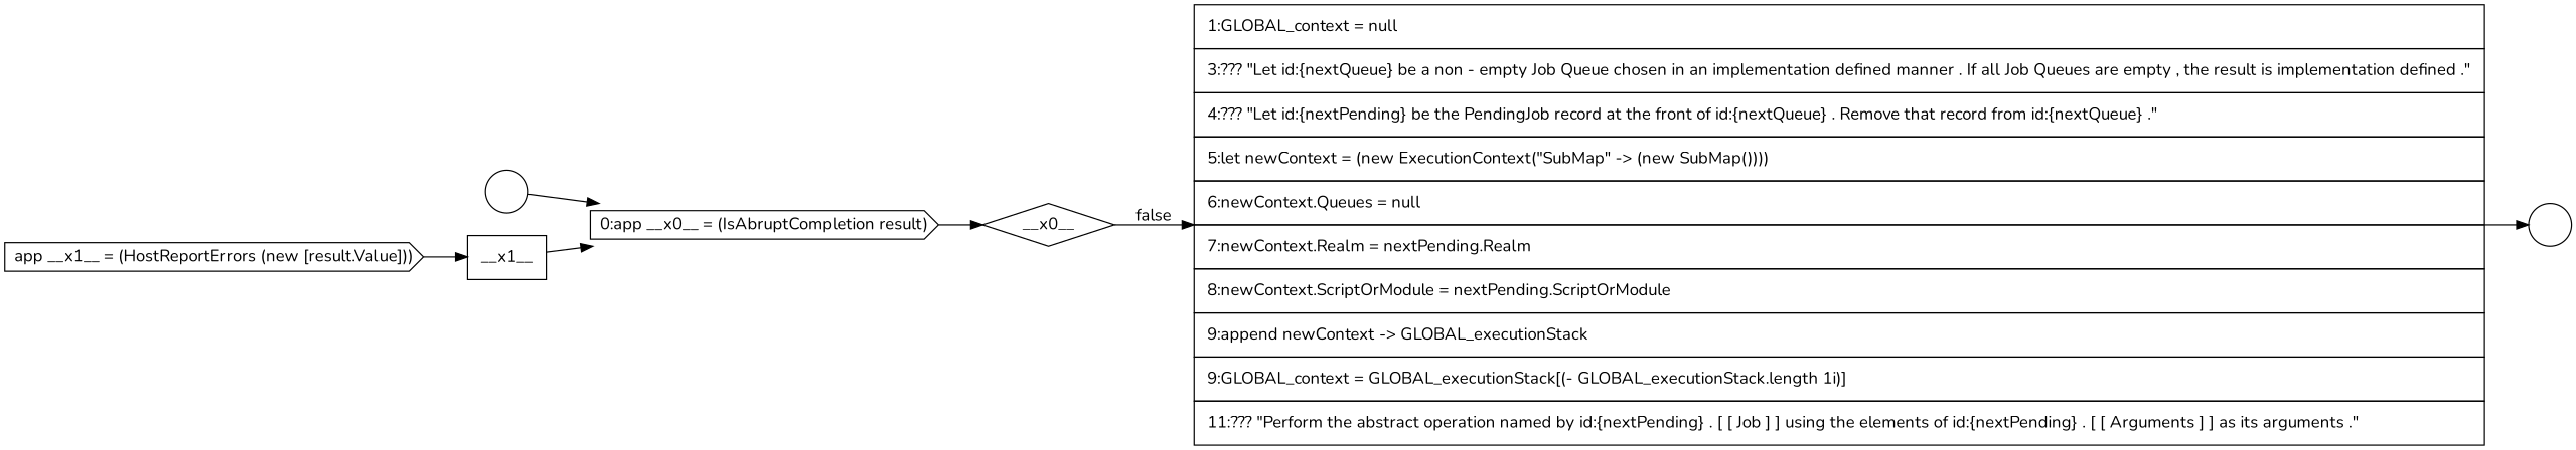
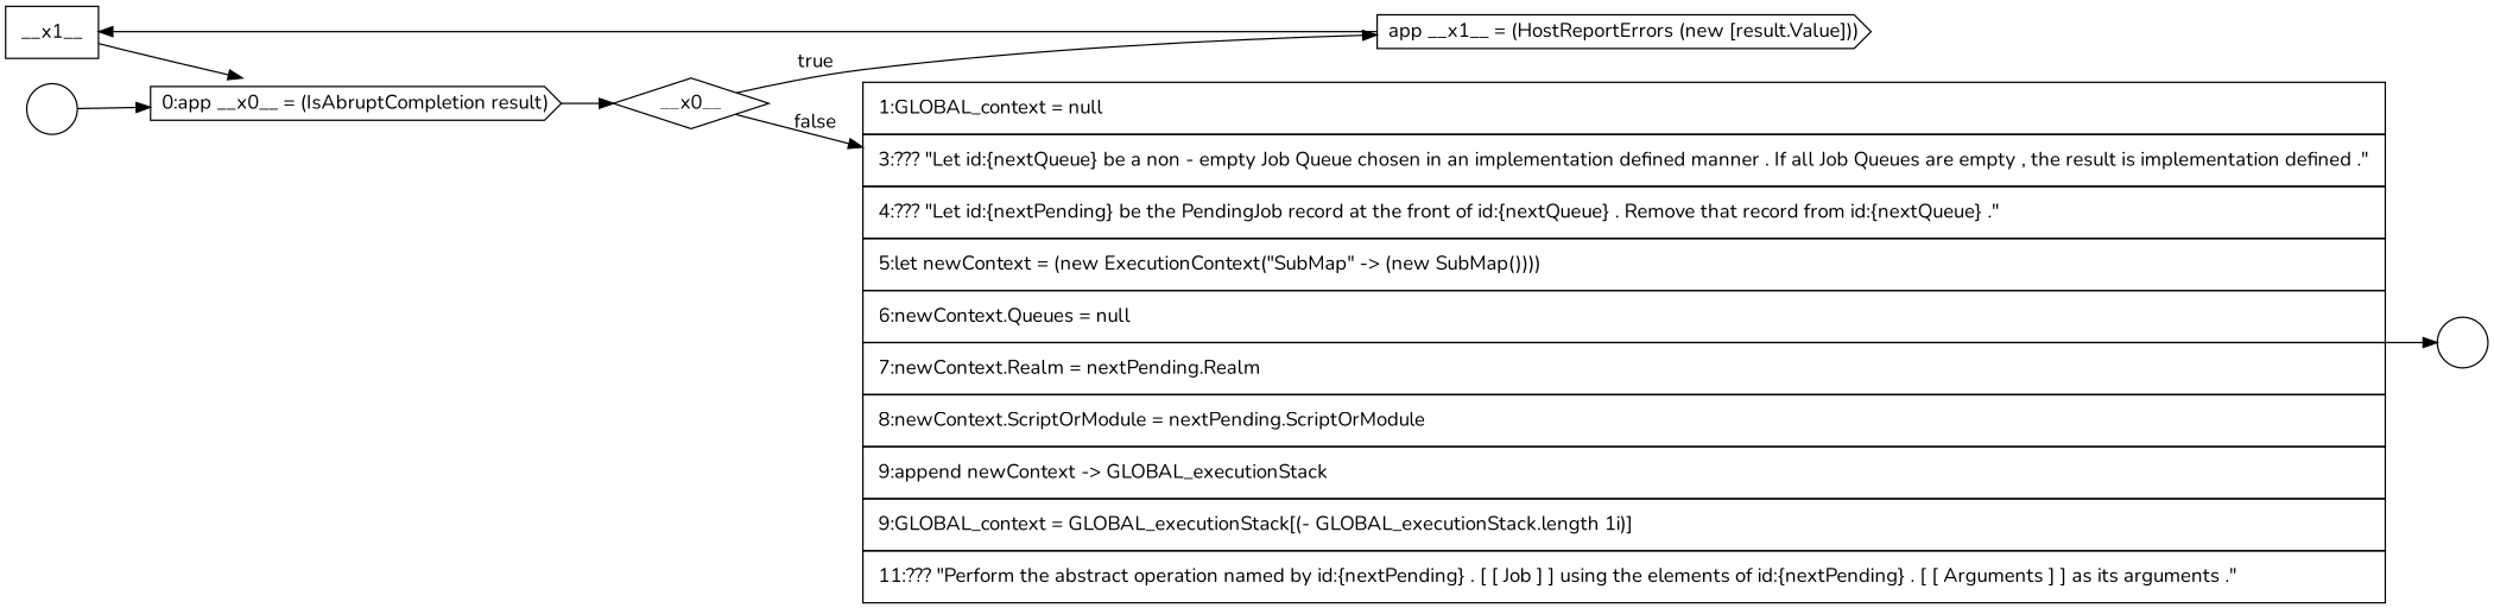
  digraph {
    fontname=Nunito
    rankdir=LR
    node [color=black fillcolor=white fontname=Nunito shape=none style=filled]
    edge [color=black fontname=Nunito]
    n1 [label=<<font color="black">     <table border="0" cellborder="1" cellspacing="0" cellpadding="10">       <tr><td align="left">__x1__</td></tr>     </table>   </font>> margin=0]
    n2 [label=<<font color="black">0:app __x0__ = (IsAbruptCompletion result)</font>> shape=cds]
    n3 [label=<<font color="black">     <table border="0" cellborder="1" cellspacing="0" cellpadding="10">       <tr><td align="left">1:GLOBAL_context = null</td></tr>       <tr><td align="left">3:??? &quot;Let id:{nextQueue} be a non - empty Job Queue chosen in an implementation defined manner . If all Job Queues are empty , the result is implementation defined .&quot;</td></tr>       <tr><td align="left">4:??? &quot;Let id:{nextPending} be the PendingJob record at the front of id:{nextQueue} . Remove that record from id:{nextQueue} .&quot;</td></tr>       <tr><td align="left">5:let newContext = (new ExecutionContext(&quot;SubMap&quot; -&gt; (new SubMap())))</td></tr>       <tr><td align="left">6:newContext.Queues = null</td></tr>       <tr><td align="left">7:newContext.Realm = nextPending.Realm</td></tr>       <tr><td align="left">8:newContext.ScriptOrModule = nextPending.ScriptOrModule</td></tr>       <tr><td align="left">9:append newContext -&gt; GLOBAL_executionStack</td></tr>       <tr><td align="left">9:GLOBAL_context = GLOBAL_executionStack[(- GLOBAL_executionStack.length 1i)]</td></tr>       <tr><td align="left">11:??? &quot;Perform the abstract operation named by id:{nextPending} . [ [ Job ] ] using the elements of id:{nextPending} . [ [ Arguments ] ] as its arguments .&quot;</td></tr>     </table>   </font>> margin=0]
    n4 [label=" " shape=circle]
    n5 [label=<<font color="black">__x0__</font>> shape=diamond]
    n6 [label=<<font color="black">app __x1__ = (HostReportErrors (new [result.Value]))</font>> shape=cds]
    n7 [label=" " shape=circle]
    n1 -> n2
    n2 -> n5
    n3 -> n4
    n5 -> n3 [label=<<font color="black">false</font>>]
+   n5 -> n6 [label=<<font color="black">true</font>>]
    n6 -> n1
    n7 -> n2
  }
